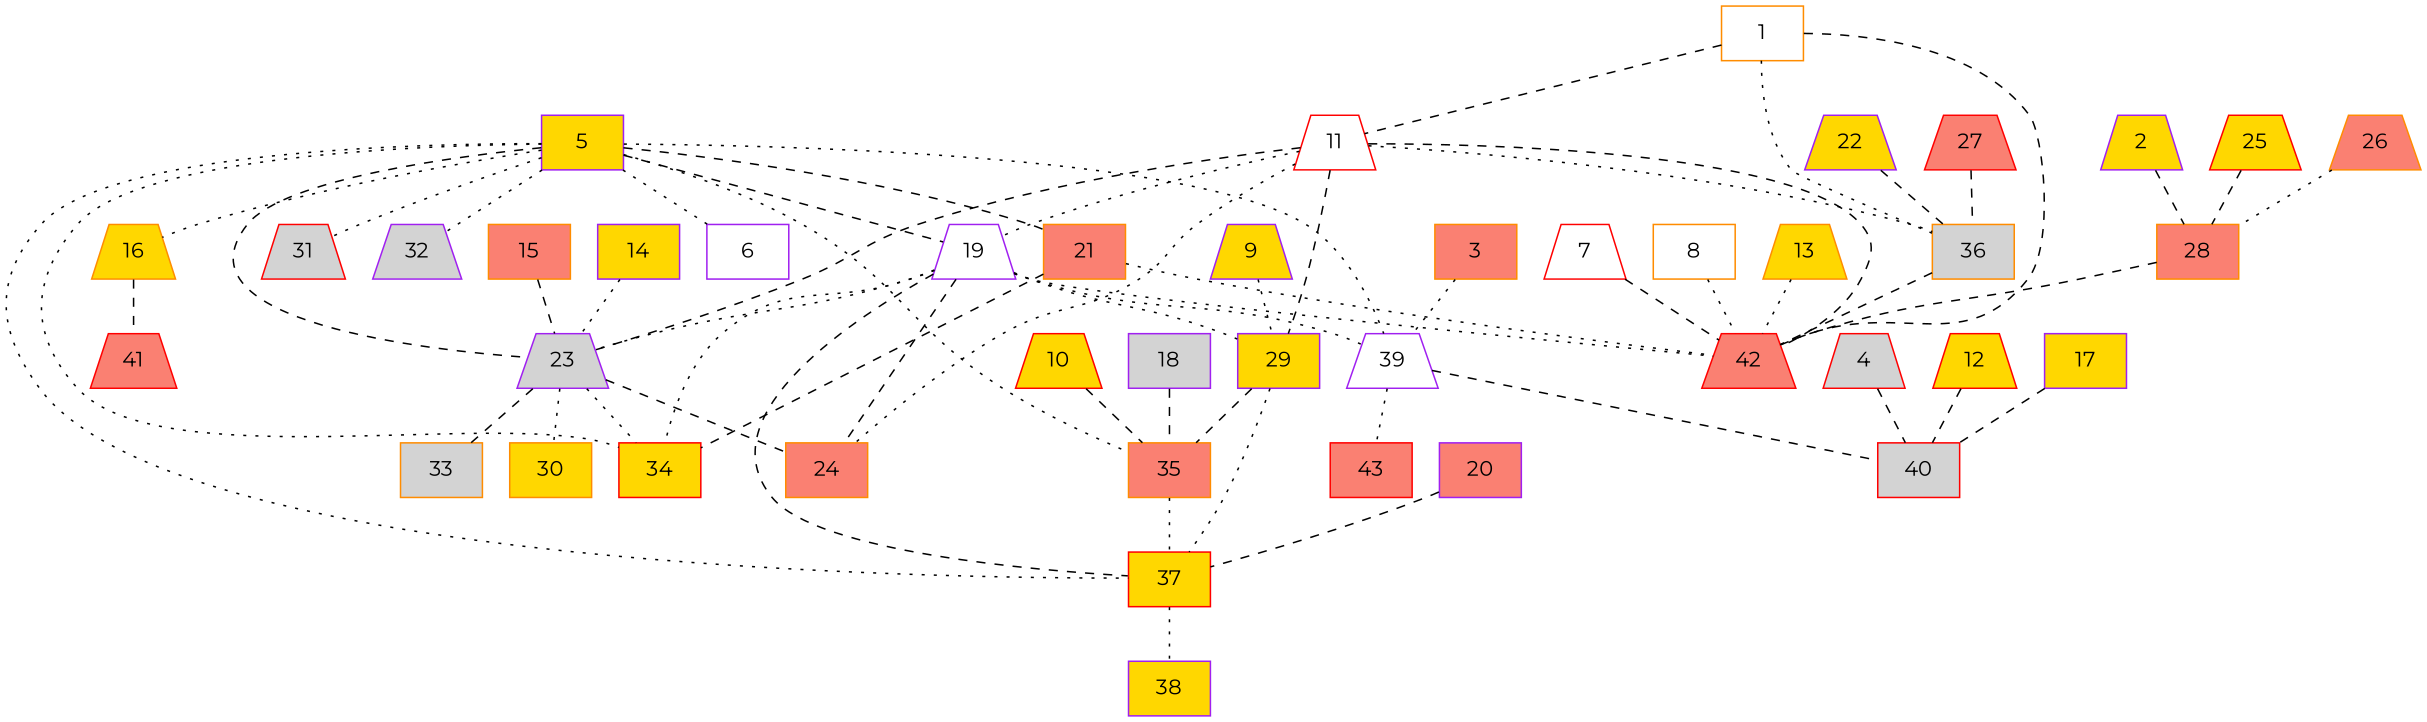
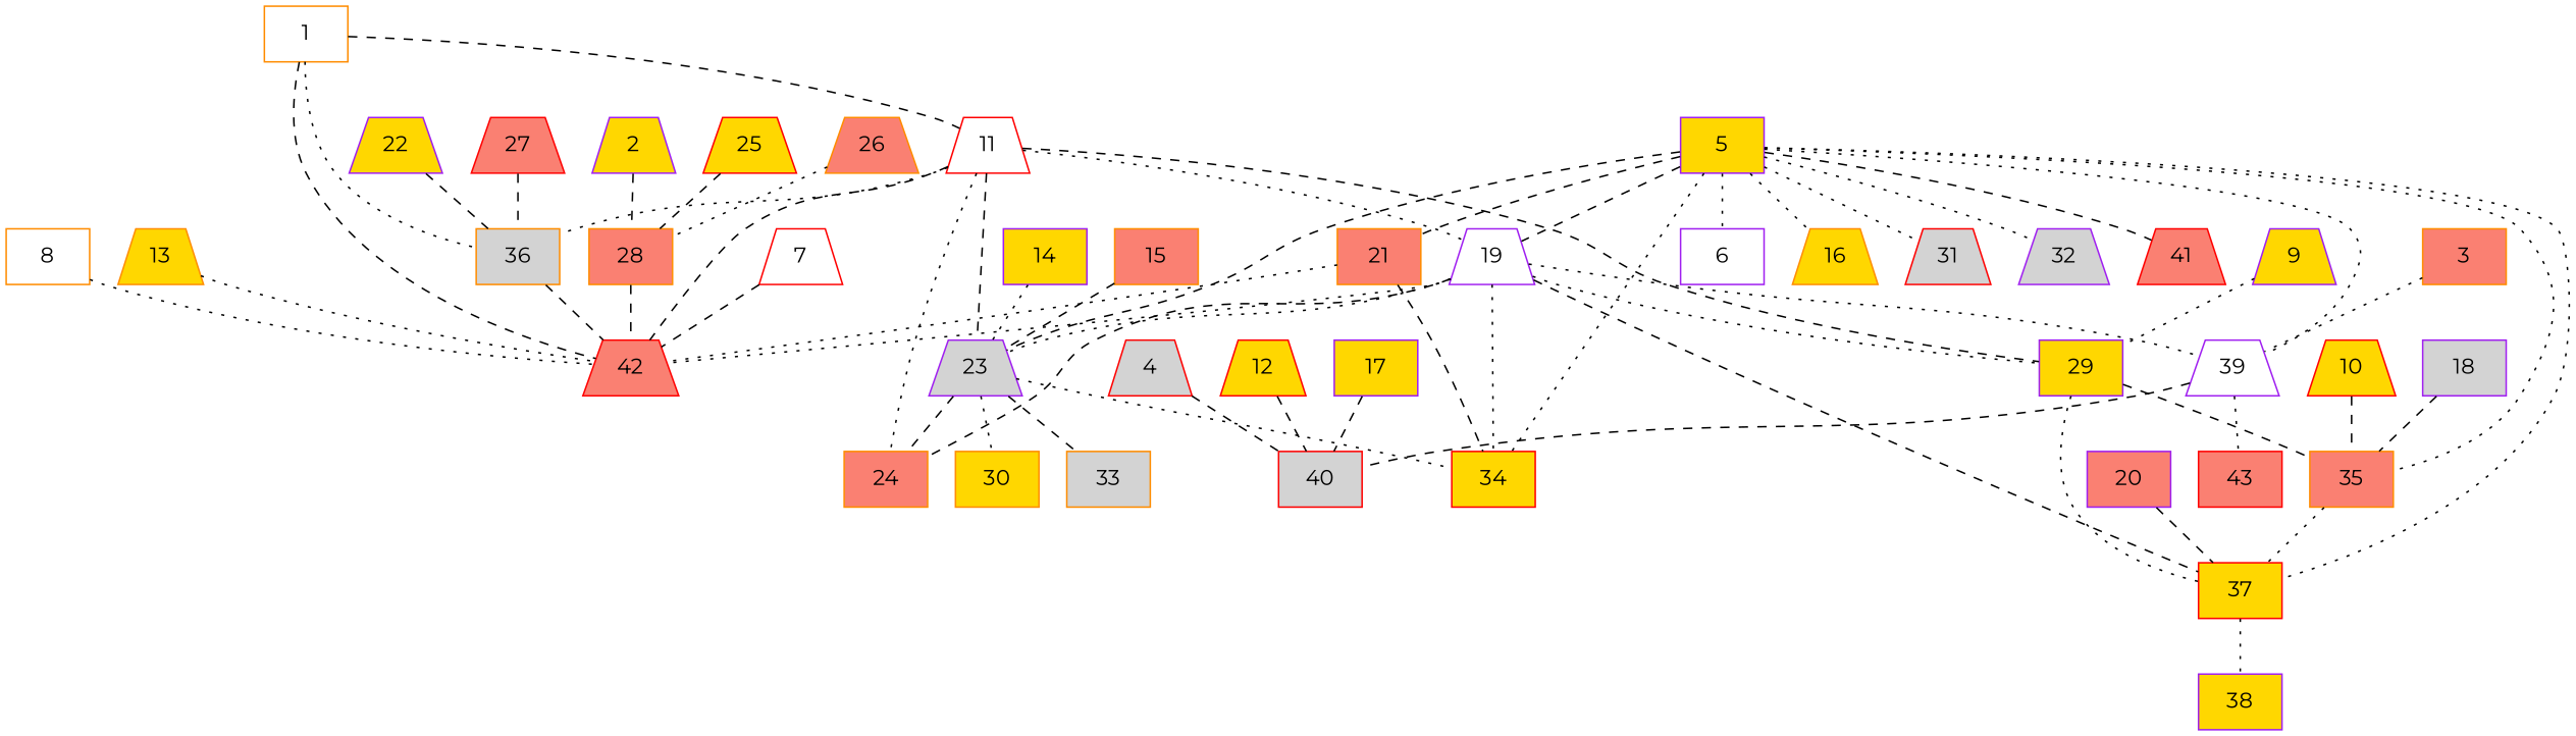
  graph {
    fontname=Montserrat
    node [color=purple fillcolor=gold fontname=Montserrat shape=box style=filled]
    edge [fontname=Montserrat style=dashed weight=1.0]
    1 [color=darkorange fillcolor=white]
    11 [color=red fillcolor=white shape=trapezium]
    36 [color=darkorange fillcolor=lightgrey]
    42 [color=red fillcolor=salmon shape=trapezium]
    19 [fillcolor=white shape=trapezium]
    23 [fillcolor=lightgrey shape=trapezium]
    29
    24 [color=darkorange fillcolor=salmon]
    2 [shape=trapezium]
    28 [color=darkorange fillcolor=salmon]
    3 [color=darkorange fillcolor=salmon]
    39 [fillcolor=white shape=trapezium]
    40 [color=red fillcolor=lightgrey]
    43 [color=red fillcolor=salmon]
    4 [color=red fillcolor=lightgrey shape=trapezium]
    5
    6 [fillcolor=white]
    16 [color=darkorange shape=trapezium]
    21 [color=darkorange fillcolor=salmon]
    31 [color=red fillcolor=lightgrey shape=trapezium]
    32 [fillcolor=lightgrey shape=trapezium]
    34 [color=red]
    35 [color=darkorange fillcolor=salmon]
    37 [color=red]
    41 [color=red fillcolor=salmon shape=trapezium]
    30 [color=darkorange]
    33 [color=darkorange fillcolor=lightgrey]
    38
    7 [color=red fillcolor=white shape=trapezium]
    8 [color=darkorange fillcolor=white]
    9 [shape=trapezium]
    10 [color=red shape=trapezium]
    12 [color=red shape=trapezium]
    13 [color=darkorange shape=trapezium]
    14
    15 [color=darkorange fillcolor=salmon]
    17
    18 [fillcolor=lightgrey]
    20 [fillcolor=salmon]
    22 [shape=trapezium]
    25 [color=red shape=trapezium]
    26 [color=darkorange fillcolor=salmon shape=trapezium]
    27 [color=red fillcolor=salmon shape=trapezium]
    1 -- 11
    1 -- 36 [style=dotted]
    1 -- 42
    11 -- 36 [style=dotted]
    11 -- 42
    11 -- 19 [style=dotted]
    11 -- 23
    11 -- 29
    11 -- 24 [style=dotted]
    36 -- 42
    19 -- 42 [style=dotted]
    19 -- 23 [style=dotted]
    19 -- 29 [style=dotted]
    19 -- 24
    19 -- 39 [style=dotted]
    19 -- 34 [style=dotted]
    19 -- 37
    23 -- 24
    23 -- 34 [style=dotted]
    23 -- 30 [style=dotted]
    23 -- 33
    29 -- 35 [weight=2.0]
    29 -- 37 [style=dotted]
    2 -- 28
    28 -- 42
    3 -- 39 [style=dotted]
    39 -- 40
    39 -- 43 [style=dotted]
    4 -- 40
    5 -- 19 [weight=2.0]
    5 -- 23 [weight=2.0]
    5 -- 39 [style=dotted weight=2.0]
    5 -- 6 [style=dotted]
    5 -- 16 [style=dotted]
    5 -- 21 [weight=2.0]
    5 -- 31 [style=dotted]
    5 -- 32 [style=dotted]
    5 -- 34 [style=dotted weight=2.0]
    5 -- 35 [style=dotted]
    5 -- 37 [style=dotted]
-   16 -- 41
+   5 -- 41
    21 -- 42 [style=dotted]
    21 -- 34
    35 -- 37 [style=dotted weight=2.0]
    37 -- 38 [style=dotted]
    7 -- 42
    8 -- 42 [style=dotted]
    9 -- 29 [style=dotted]
    10 -- 35
    12 -- 40
    13 -- 42 [style=dotted]
    14 -- 23 [style=dotted]
    15 -- 23
    17 -- 40
    18 -- 35
    20 -- 37
    22 -- 36
    25 -- 28
    26 -- 28 [style=dotted]
    27 -- 36
  }
